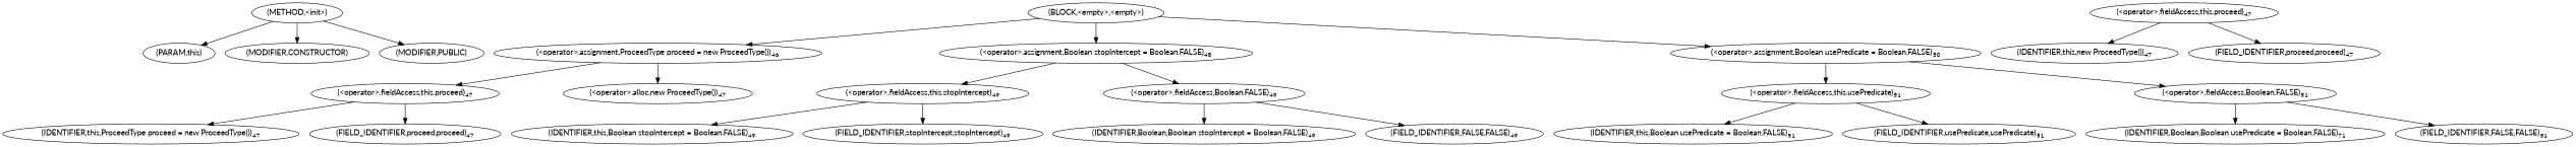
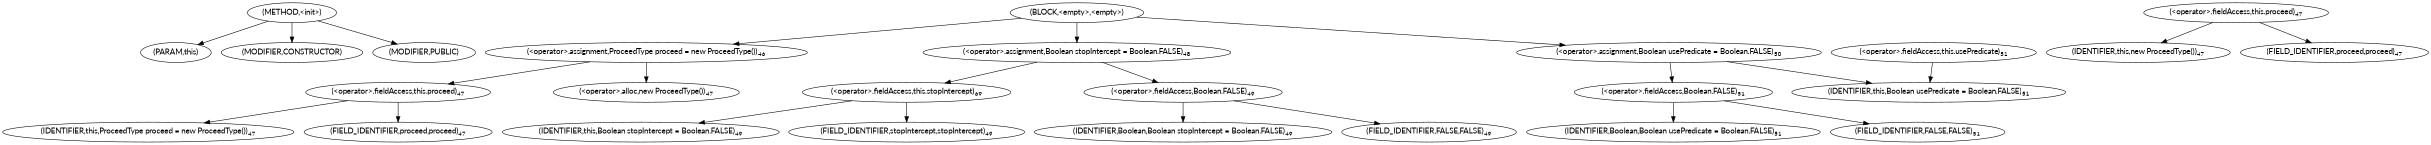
  digraph {
    fontname=Lato
    node [fontname=Lato]
    edge [fontname=Lato]
    n1 [label=<(METHOD,&lt;init&gt;)>]
    n2 [label=<(PARAM,this)>]
    n3 [label=<(MODIFIER,CONSTRUCTOR)>]
    n4 [label=<(MODIFIER,PUBLIC)>]
    n5 [label=<(BLOCK,&lt;empty&gt;,&lt;empty&gt;)>]
    n6 [label=<(&lt;operator&gt;.assignment,ProceedType proceed = new ProceedType())<SUB>46</SUB>>]
    n7 [label=<(&lt;operator&gt;.assignment,Boolean stopIntercept = Boolean.FALSE)<SUB>48</SUB>>]
    n8 [label=<(&lt;operator&gt;.assignment,Boolean usePredicate = Boolean.FALSE)<SUB>50</SUB>>]
    n9 [label=<(&lt;operator&gt;.fieldAccess,this.proceed)<SUB>47</SUB>>]
    n10 [label=<(&lt;operator&gt;.alloc,new ProceedType())<SUB>47</SUB>>]
-   n11 [label=<(&lt;operator&gt;.fieldAccess,this.stopIntercept)<SUB>49</SUB>>]
+   n11 [label=<(&lt;operator&gt;.fieldAccess,this.stopIntercept)<SUB>69</SUB>>]
    n12 [label=<(&lt;operator&gt;.fieldAccess,Boolean.FALSE)<SUB>49</SUB>>]
    n13 [label=<(&lt;operator&gt;.fieldAccess,this.usePredicate)<SUB>51</SUB>>]
    n14 [label=<(&lt;operator&gt;.fieldAccess,Boolean.FALSE)<SUB>51</SUB>>]
    n15 [label=<(IDENTIFIER,this,ProceedType proceed = new ProceedType())<SUB>47</SUB>>]
    n16 [label=<(FIELD_IDENTIFIER,proceed,proceed)<SUB>47</SUB>>]
    n17 [label=<(&lt;operator&gt;.fieldAccess,this.proceed)<SUB>47</SUB>>]
    n18 [label=<(IDENTIFIER,this,new ProceedType())<SUB>47</SUB>>]
    n19 [label=<(FIELD_IDENTIFIER,proceed,proceed)<SUB>47</SUB>>]
    n20 [label=<(IDENTIFIER,this,Boolean stopIntercept = Boolean.FALSE)<SUB>49</SUB>>]
    n21 [label=<(FIELD_IDENTIFIER,stopIntercept,stopIntercept)<SUB>49</SUB>>]
    n22 [label=<(IDENTIFIER,Boolean,Boolean stopIntercept = Boolean.FALSE)<SUB>49</SUB>>]
    n23 [label=<(FIELD_IDENTIFIER,FALSE,FALSE)<SUB>49</SUB>>]
    n24 [label=<(IDENTIFIER,this,Boolean usePredicate = Boolean.FALSE)<SUB>51</SUB>>]
-   n25 [label=<(FIELD_IDENTIFIER,usePredicate,usePredicate)<SUB>51</SUB>>]
-   n26 [label=<(IDENTIFIER,Boolean,Boolean usePredicate = Boolean.FALSE)<SUB>71</SUB>>]
+   n26 [label=<(IDENTIFIER,Boolean,Boolean usePredicate = Boolean.FALSE)<SUB>51</SUB>>]
    n27 [label=<(FIELD_IDENTIFIER,FALSE,FALSE)<SUB>51</SUB>>]
    n1 -> n2
    n1 -> n3
    n1 -> n4
    n5 -> n6
    n5 -> n7
    n5 -> n8
    n6 -> n9
    n6 -> n10
    n7 -> n11
    n7 -> n12
-   n8 -> n13
+   n8 -> n24
    n8 -> n14
    n9 -> n15
    n9 -> n16
    n11 -> n20
    n11 -> n21
    n12 -> n22
    n12 -> n23
    n13 -> n24
-   n13 -> n25
    n14 -> n26
    n14 -> n27
    n17 -> n18
    n17 -> n19
  }
